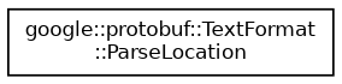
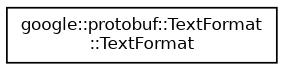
  digraph {
    rankdir=LR
-   n1 [color=black fillcolor=white fontname=Helvetica fontsize=10 height=0.2 label="google::protobuf::TextFormat\l::ParseLocation" shape=record style=filled width=0.4]
+   n1 [color=black fillcolor=white fontname=Helvetica fontsize=10 height=0.2 label="google::protobuf::TextFormat\l::TextFormat" shape=record style=filled width=0.4]
  }
